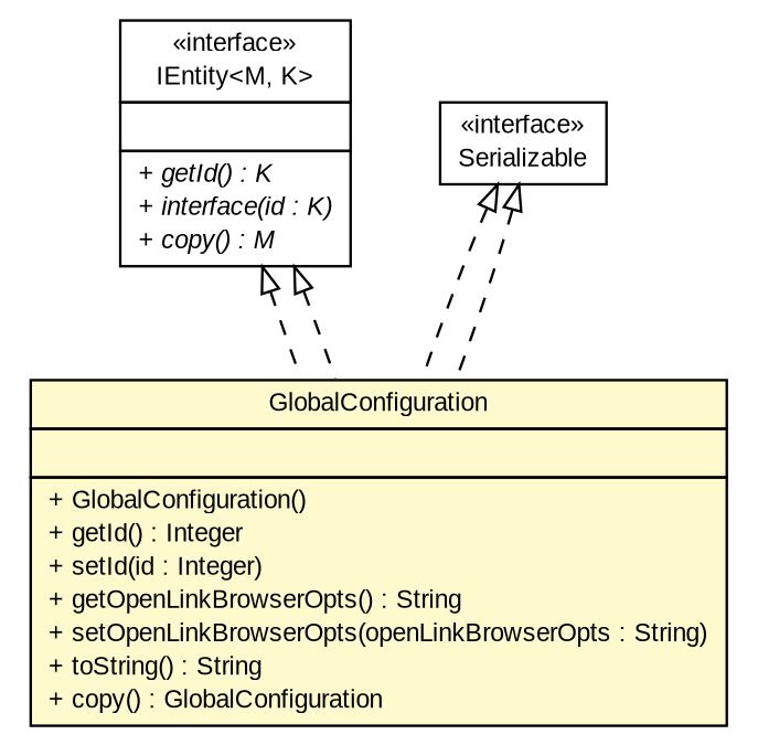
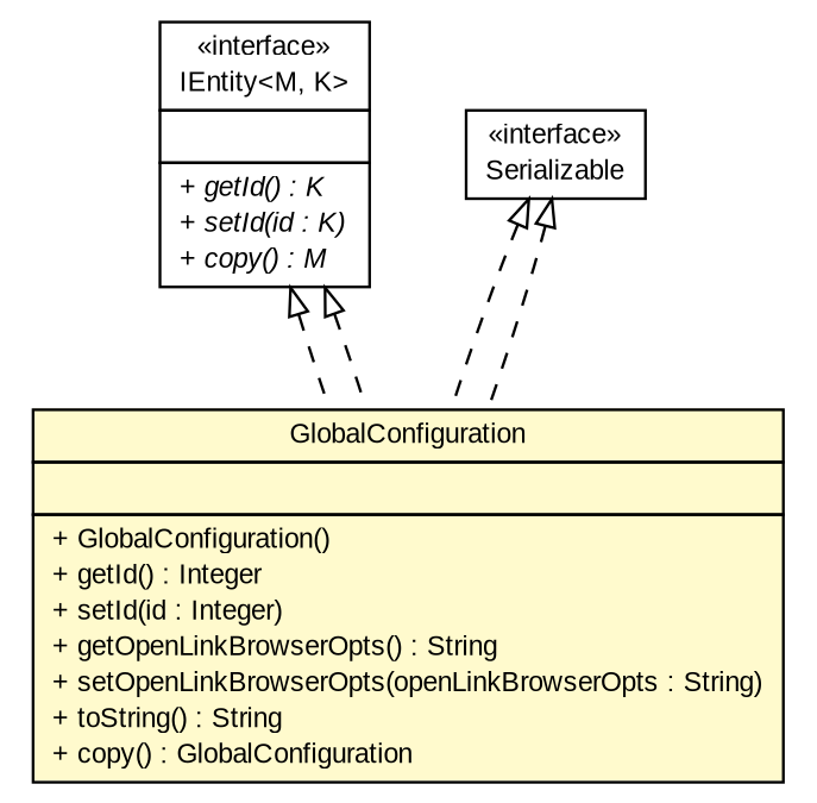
  digraph {
    nodesep=0.25
    ranksep=0.5
    node [fontcolor=black fontname=arial fontsize=10.0 shape=plaintext]
    edge [arrowtail=empty dir=back fontname=arial fontsize=10 headport=p labelfontname=arial labelfontsize=10 style=dashed tailport=p]
    n1 [label=<<table title="gov.sandia.cf.model.GlobalConfiguration" border="0" cellborder="1" cellspacing="0" cellpadding="2" port="p" bgcolor="lemonChiffon" href="./GlobalConfiguration.html"> 		<tr><td><table border="0" cellspacing="0" cellpadding="1"> <tr><td align="center" balign="center"> GlobalConfiguration </td></tr> 		</table></td></tr> 		<tr><td><table border="0" cellspacing="0" cellpadding="1"> <tr><td align="left" balign="left">  </td></tr> 		</table></td></tr> 		<tr><td><table border="0" cellspacing="0" cellpadding="1"> <tr><td align="left" balign="left"> + GlobalConfiguration() </td></tr> <tr><td align="left" balign="left"> + getId() : Integer </td></tr> <tr><td align="left" balign="left"> + setId(id : Integer) </td></tr> <tr><td align="left" balign="left"> + getOpenLinkBrowserOpts() : String </td></tr> <tr><td align="left" balign="left"> + setOpenLinkBrowserOpts(openLinkBrowserOpts : String) </td></tr> <tr><td align="left" balign="left"> + toString() : String </td></tr> <tr><td align="left" balign="left"> + copy() : GlobalConfiguration </td></tr> 		</table></td></tr> 		</table>>]
-   n2 [label=<<table title="gov.sandia.cf.model.IEntity" border="0" cellborder="1" cellspacing="0" cellpadding="2" port="p" href="./IEntity.html"> 		<tr><td><table border="0" cellspacing="0" cellpadding="1"> <tr><td align="center" balign="center"> &#171;interface&#187; </td></tr> <tr><td align="center" balign="center"> IEntity&lt;M, K&gt; </td></tr> 		</table></td></tr> 		<tr><td><table border="0" cellspacing="0" cellpadding="1"> <tr><td align="left" balign="left">  </td></tr> 		</table></td></tr> 		<tr><td><table border="0" cellspacing="0" cellpadding="1"> <tr><td align="left" balign="left"><font face="arial italic" point-size="10.0"> + getId() : K </font></td></tr> <tr><td align="left" balign="left"><font face="arial italic" point-size="10.0"> + interface(id : K) </font></td></tr> <tr><td align="left" balign="left"><font face="arial italic" point-size="10.0"> + copy() : M </font></td></tr> 		</table></td></tr> 		</table>>]
+   n2 [label=<<table title="gov.sandia.cf.model.IEntity" border="0" cellborder="1" cellspacing="0" cellpadding="2" port="p" href="./IEntity.html"> 		<tr><td><table border="0" cellspacing="0" cellpadding="1"> <tr><td align="center" balign="center"> &#171;interface&#187; </td></tr> <tr><td align="center" balign="center"> IEntity&lt;M, K&gt; </td></tr> 		</table></td></tr> 		<tr><td><table border="0" cellspacing="0" cellpadding="1"> <tr><td align="left" balign="left">  </td></tr> 		</table></td></tr> 		<tr><td><table border="0" cellspacing="0" cellpadding="1"> <tr><td align="left" balign="left"><font face="arial italic" point-size="10.0"> + getId() : K </font></td></tr> <tr><td align="left" balign="left"><font face="arial italic" point-size="10.0"> + setId(id : K) </font></td></tr> <tr><td align="left" balign="left"><font face="arial italic" point-size="10.0"> + copy() : M </font></td></tr> 		</table></td></tr> 		</table>>]
    n3 [label=<<table title="java.io.Serializable" border="0" cellborder="1" cellspacing="0" cellpadding="2" port="p" href="http://java.sun.com/j2se/1.4.2/docs/api/java/io/Serializable.html"> 		<tr><td><table border="0" cellspacing="0" cellpadding="1"> <tr><td align="center" balign="center"> &#171;interface&#187; </td></tr> <tr><td align="center" balign="center"> Serializable </td></tr> 		</table></td></tr> 		</table>>]
    n2 -> n1
    n2 -> n1
    n3 -> n1
    n3 -> n1
  }
